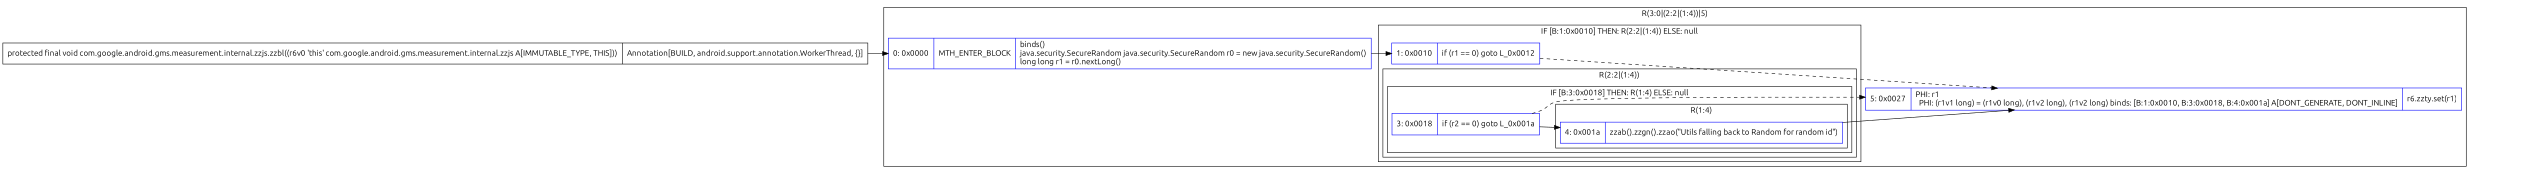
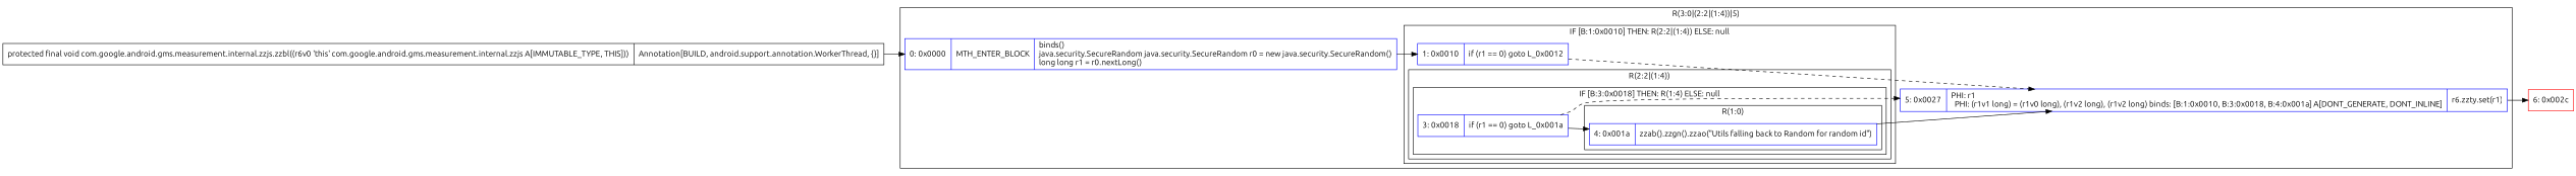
  digraph {
    fontname=Ubuntu
    rankdir=LR
    node [color=blue fontname=Ubuntu shape=record]
    edge [fontname=Ubuntu]
    n1 [label="{4\:\ 0x001a|zzab().zzgn().zzao(\"Utils falling back to Random for random id\")\l}"]
-   n2 [label="{3\:\ 0x0018|if (r2 == 0) goto L_0x001a\l}"]
+   n2 [label="{3\:\ 0x0018|if (r1 == 0) goto L_0x001a\l}"]
    n3 [label="{1\:\ 0x0010|if (r1 == 0) goto L_0x0012\l}"]
    n4 [label="{0\:\ 0x0000|MTH_ENTER_BLOCK\l|binds()\ljava.security.SecureRandom java.security.SecureRandom r0 = new java.security.SecureRandom()\llong long r1 = r0.nextLong()\l}"]
    n5 [label="{5\:\ 0x0027|PHI: r1 \l  PHI: (r1v1 long) = (r1v0 long), (r1v2 long), (r1v2 long) binds: [B:1:0x0010, B:3:0x0018, B:4:0x001a] A[DONT_GENERATE, DONT_INLINE]\l|r6.zzty.set(r1)\l}"]
+   n6 [color=red label="{6\:\ 0x002c}"]
    n7 [label="{protected final void com.google.android.gms.measurement.internal.zzjs.zzbl((r6v0 'this' com.google.android.gms.measurement.internal.zzjs A[IMMUTABLE_TYPE, THIS]))  | Annotation[BUILD, android.support.annotation.WorkerThread, \{\}]\l}" color=""]
    subgraph cluster_1 {
      label="R(3:0|(2:2|(1:4))|5)"
      n4
      n5
      subgraph cluster_2 {
        label="IF [B:1:0x0010] THEN: R(2:2|(1:4)) ELSE: null"
        n3
        subgraph cluster_3 {
          label="R(2:2|(1:4))"
          subgraph cluster_4 {
            label="IF [B:3:0x0018] THEN: R(1:4) ELSE: null"
            n2
            subgraph cluster_5 {
-             label="R(1:4)"
+             label="R(1:0)"
              n1
            }
          }
        }
      }
    }
    n1 -> n5
    n2 -> n1
    n2 -> n5 [style=dashed]
    n3 -> n5 [style=dashed]
    n4 -> n3
+   n5 -> n6
    n7 -> n4
  }
